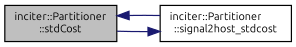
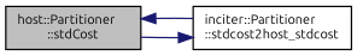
  digraph {
    rankdir=LR
    fontname=Ubuntu
    node [color=black fontname=Ubuntu fontsize=9 shape=record]
    edge [color=midnightblue fontname=Ubuntu fontsize=9 labelfontname="sans-serif" labelfontsize=9 style=solid]
-   n1 [fillcolor=grey75 fontcolor=black height=0.2 label="inciter::Partitioner\l::stdCost" style=filled width=0.4]
-   n2 [height=0.2 label="inciter::Partitioner\l::signal2host_stdcost" width=0.4]
+   n1 [fillcolor=grey75 fontcolor=black height=0.2 label="host::Partitioner\l::stdCost" style=filled width=0.4]
+   n2 [height=0.2 label="inciter::Partitioner\l::stdcost2host_stdcost" width=0.4]
    n1 -> n2
    n2 -> n1
  }
